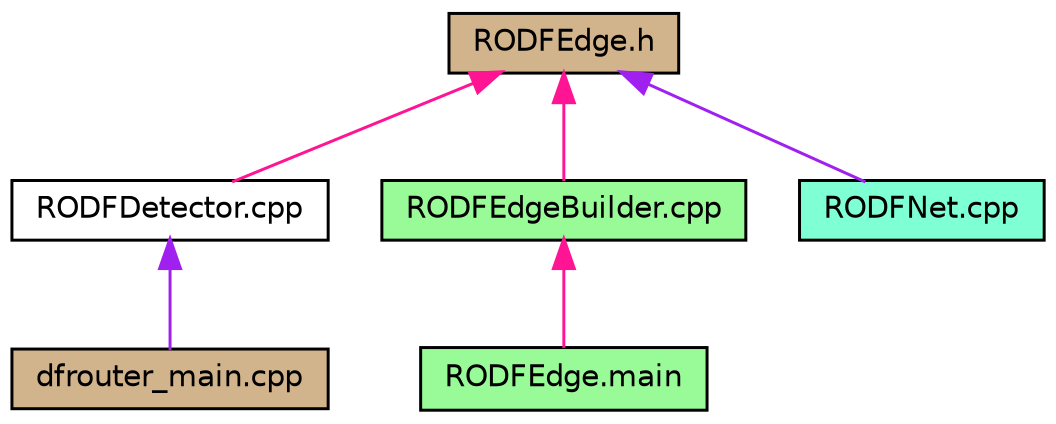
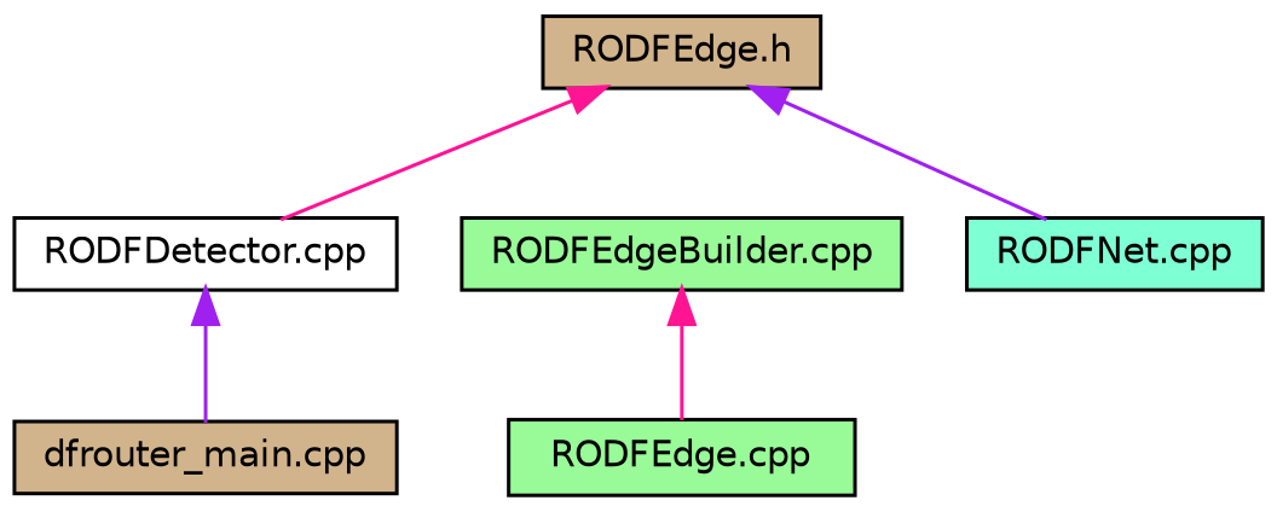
  digraph {
    node [color=black fillcolor=tan fontname=Helvetica fontsize=10 shape=record style=filled]
    edge [color=deeppink dir=back fontname=Helvetica fontsize=10 labelfontname=Helvetica labelfontsize=10 style=solid]
    n1 [fontcolor=black height=0.2 label="RODFEdge.h" width=0.4]
    n2 [fillcolor=white height=0.2 label="RODFDetector.cpp" width=0.4]
    n3 [fillcolor=palegreen height=0.2 label="RODFEdgeBuilder.cpp" width=0.4]
    n4 [fillcolor=aquamarine height=0.2 label="RODFNet.cpp" width=0.4]
    n5 [height=0.2 label="dfrouter_main.cpp" width=0.4]
-   n6 [fillcolor=palegreen height=0.2 label="RODFEdge.main" width=0.4]
+   n6 [fillcolor=palegreen height=0.2 label="RODFEdge.cpp" width=0.4]
    n1 -> n2
-   n1 -> n3
    n1 -> n4 [color=purple]
    n2 -> n5 [color=purple]
    n3 -> n6
  }
